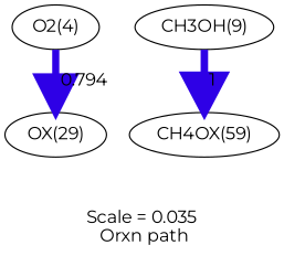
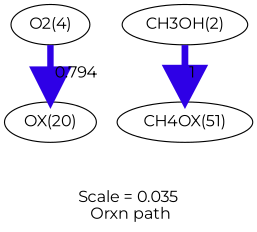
  digraph {
    fontname=Montserrat
    label="Scale = 0.035\l Orxn path"
    node [fontname=Montserrat]
    edge [fontname=Montserrat]
    n1 [label="O2(4)"]
-   n2 [label="OX(29)"]
-   n3 [label="CH3OH(9)"]
-   n4 [label="CH4OX(59)"]
+   n2 [label="OX(20)"]
+   n3 [label="CH3OH(2)"]
+   n4 [label="CH4OX(51)"]
    n1 -> n2 [arrowsize=2.87 color="0.7, 1.2, 0.9" label=" 0.794" penwidth=5.73]
    n3 -> n4 [arrowsize=3 color="0.7, 1.5, 0.9" label=" 1" penwidth=6]
  }
